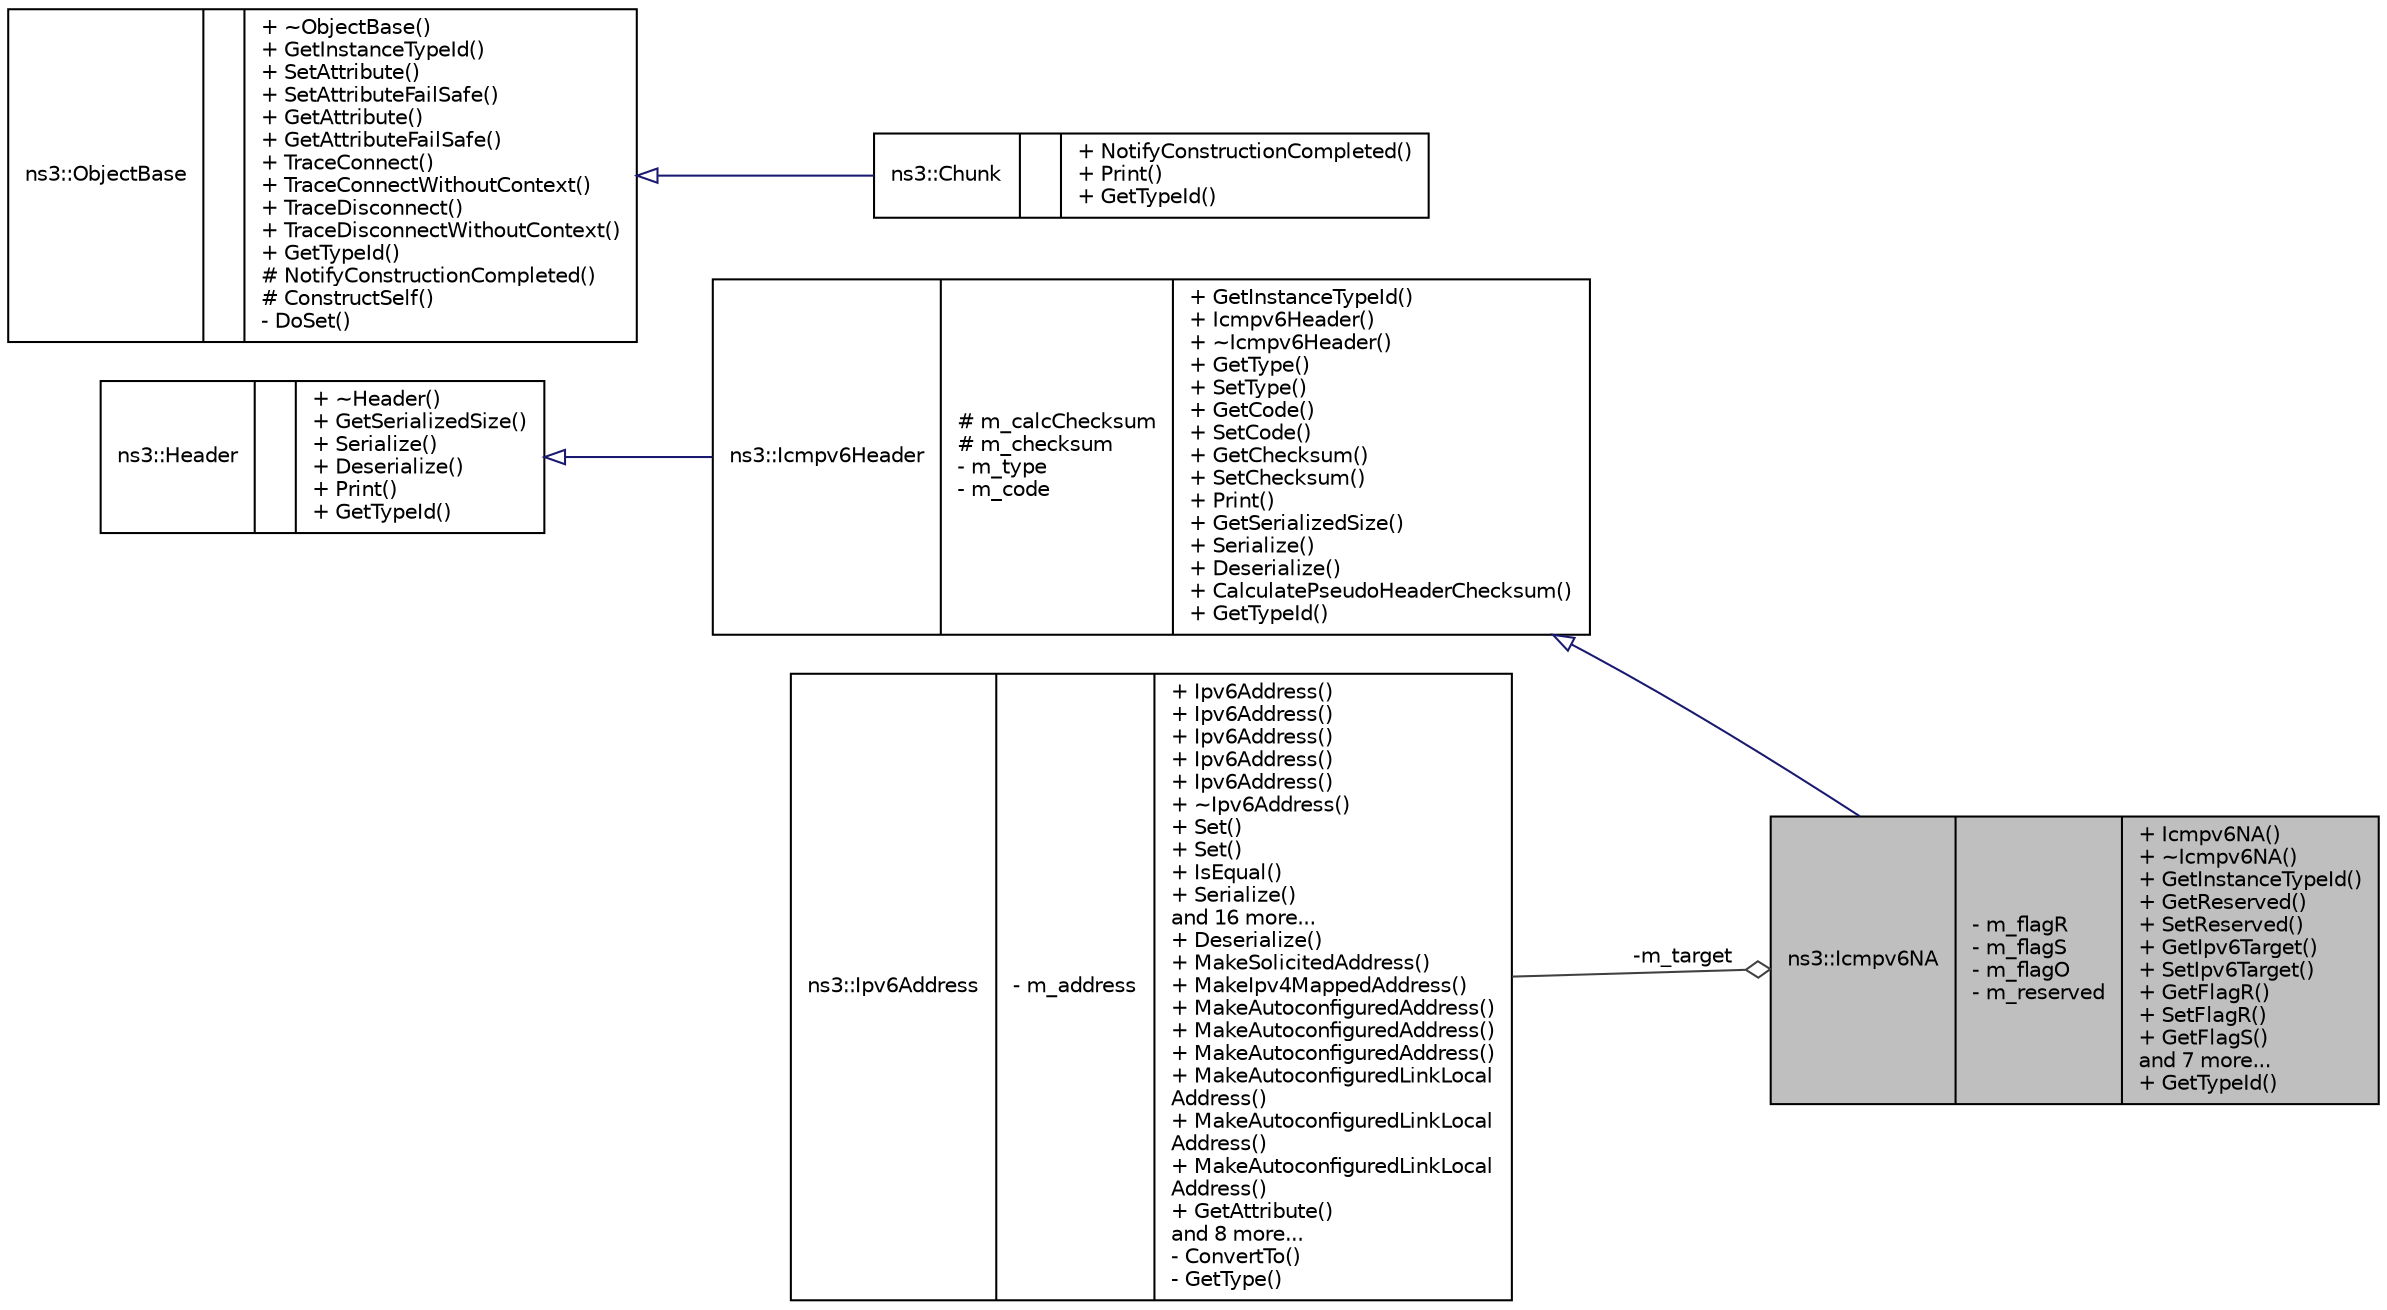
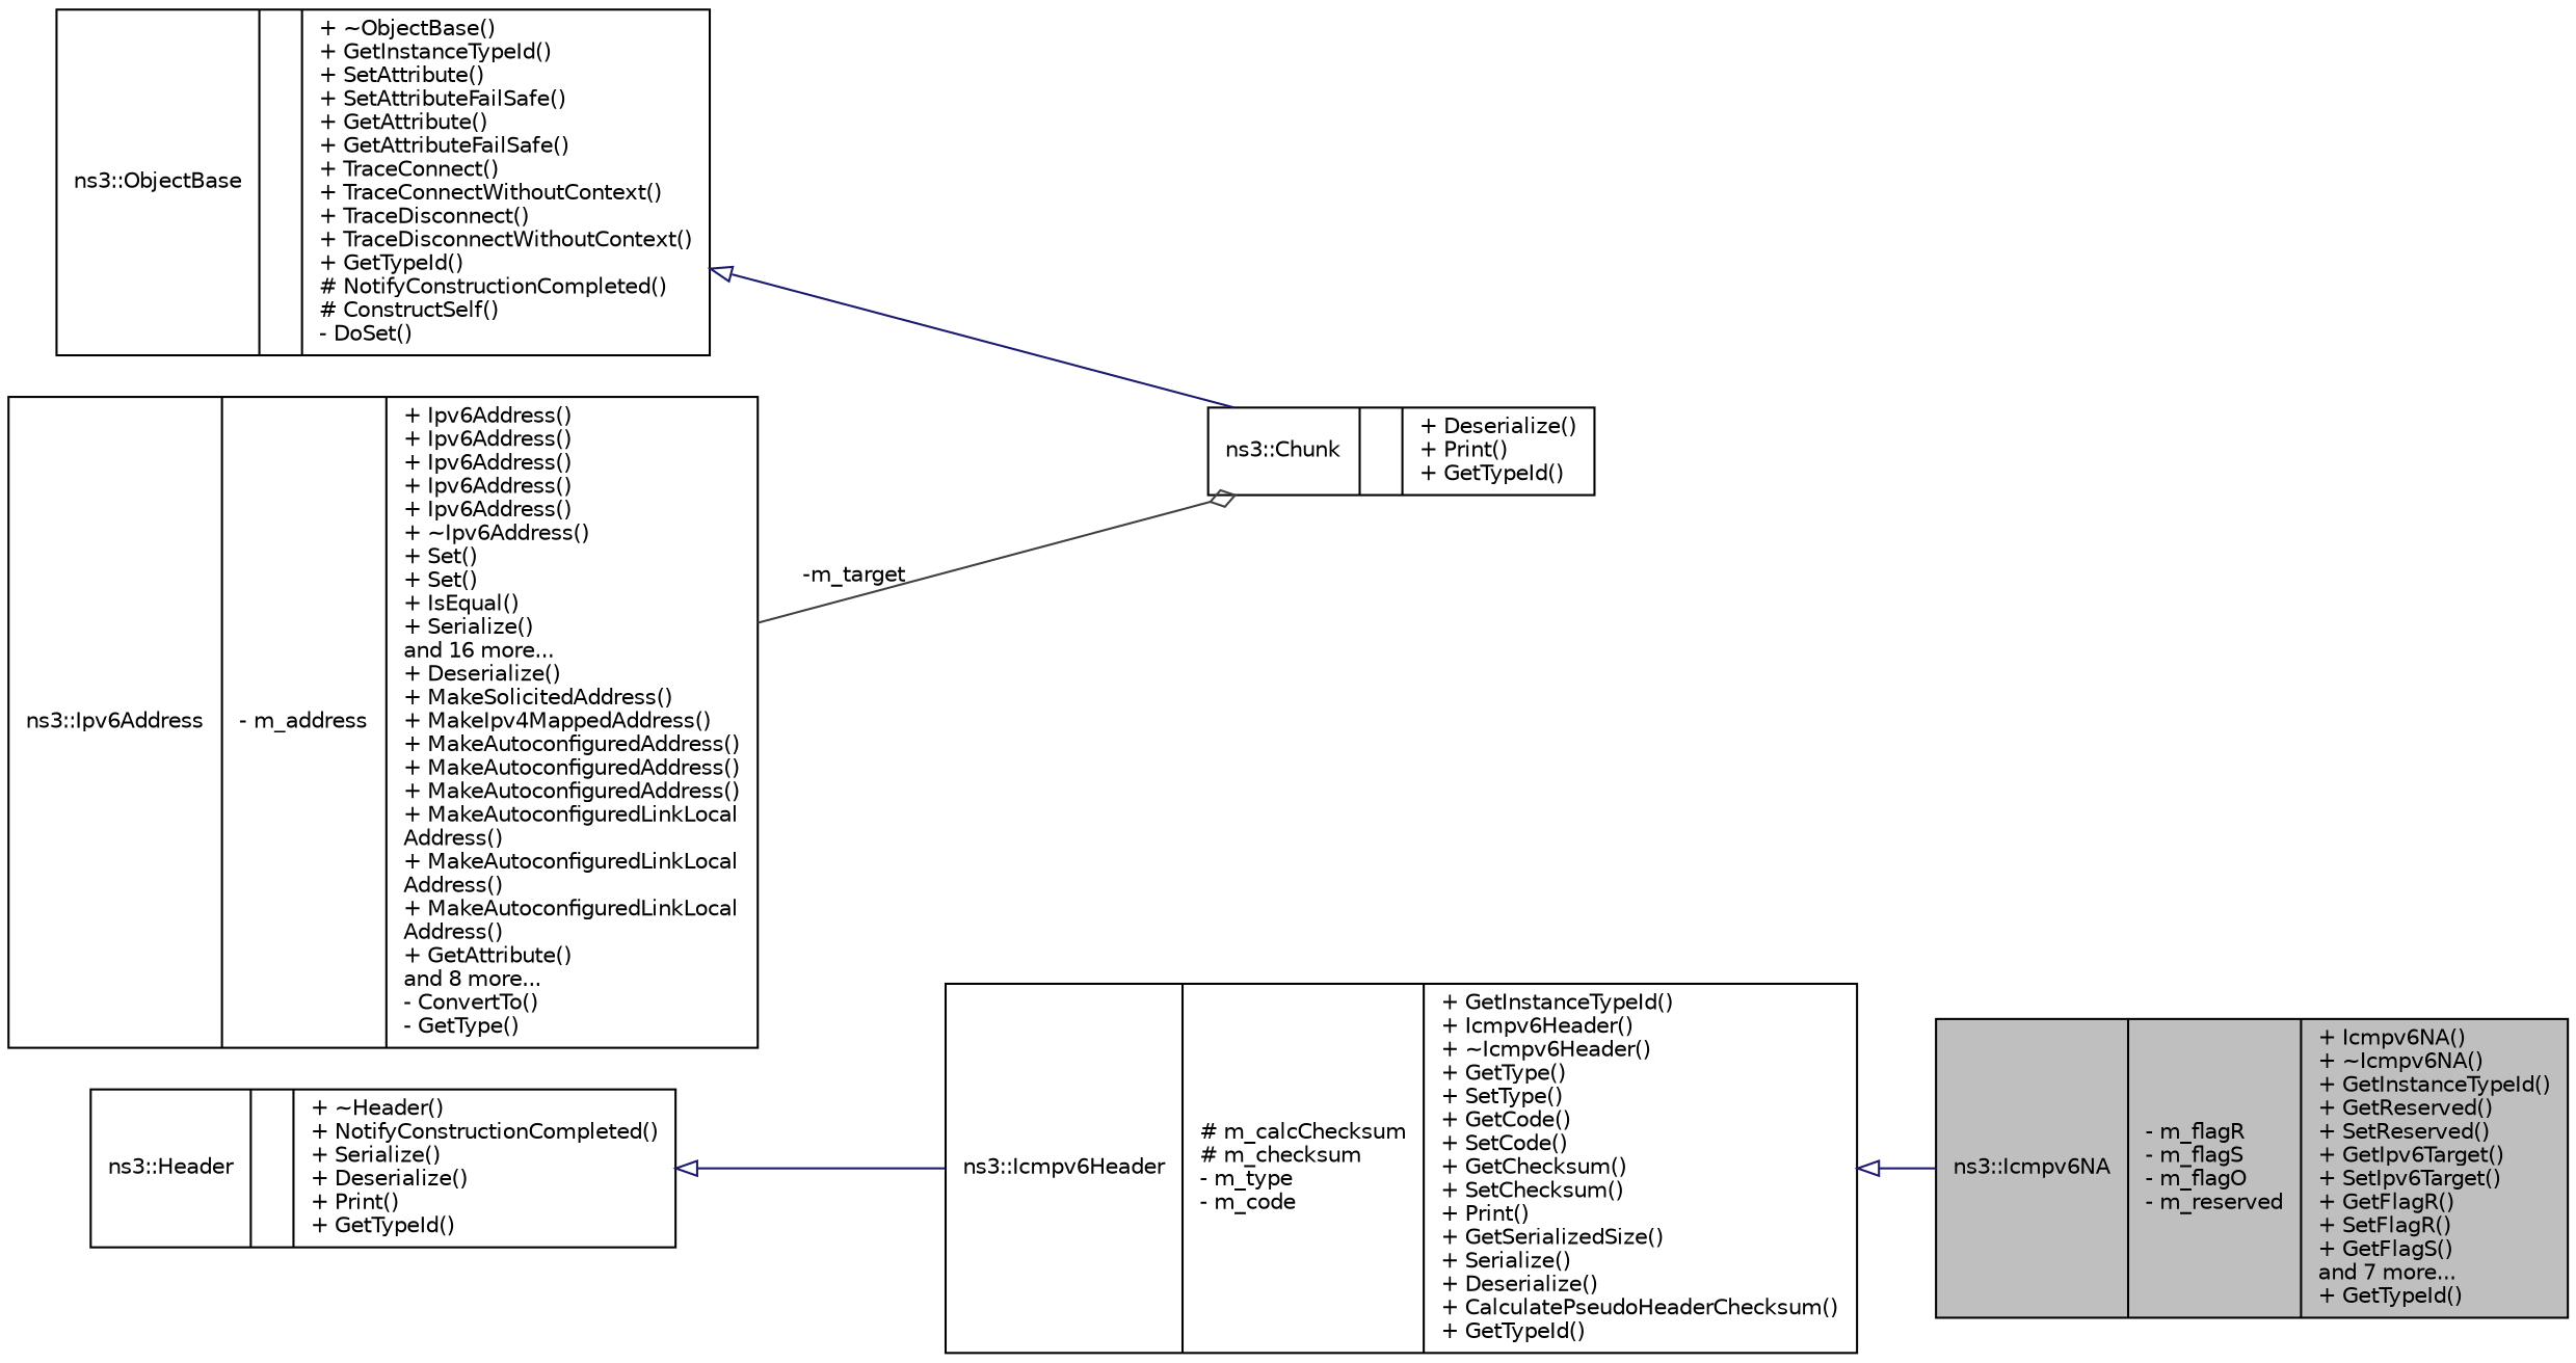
  digraph {
    rankdir=LR
    node [color=black fillcolor=white fontname=Helvetica fontsize=10 shape=record style=filled]
    edge [arrowtail=onormal color=midnightblue dir=back fontname=Helvetica fontsize=10 labelfontname=Helvetica labelfontsize=10 style=solid]
    n1 [fillcolor=grey75 fontcolor=black height=0.2 label="{ns3::Icmpv6NA\n|- m_flagR\l- m_flagS\l- m_flagO\l- m_reserved\l|+ Icmpv6NA()\l+ ~Icmpv6NA()\l+ GetInstanceTypeId()\l+ GetReserved()\l+ SetReserved()\l+ GetIpv6Target()\l+ SetIpv6Target()\l+ GetFlagR()\l+ SetFlagR()\l+ GetFlagS()\land 7 more...\l+ GetTypeId()\l}" width=0.4]
    n2 [height=0.2 label="{ns3::Icmpv6Header\n|# m_calcChecksum\l# m_checksum\l- m_type\l- m_code\l|+ GetInstanceTypeId()\l+ Icmpv6Header()\l+ ~Icmpv6Header()\l+ GetType()\l+ SetType()\l+ GetCode()\l+ SetCode()\l+ GetChecksum()\l+ SetChecksum()\l+ Print()\l+ GetSerializedSize()\l+ Serialize()\l+ Deserialize()\l+ CalculatePseudoHeaderChecksum()\l+ GetTypeId()\l}" width=0.4]
-   n3 [height=0.2 label="{ns3::Header\n||+ ~Header()\l+ GetSerializedSize()\l+ Serialize()\l+ Deserialize()\l+ Print()\l+ GetTypeId()\l}" width=0.4]
-   n4 [height=0.2 label="{ns3::Chunk\n||+ NotifyConstructionCompleted()\l+ Print()\l+ GetTypeId()\l}" width=0.4]
+   n3 [height=0.2 label="{ns3::Header\n||+ ~Header()\l+ NotifyConstructionCompleted()\l+ Serialize()\l+ Deserialize()\l+ Print()\l+ GetTypeId()\l}" width=0.4]
+   n4 [height=0.2 label="{ns3::Chunk\n||+ Deserialize()\l+ Print()\l+ GetTypeId()\l}" width=0.4]
    n5 [height=0.2 label="{ns3::ObjectBase\n||+ ~ObjectBase()\l+ GetInstanceTypeId()\l+ SetAttribute()\l+ SetAttributeFailSafe()\l+ GetAttribute()\l+ GetAttributeFailSafe()\l+ TraceConnect()\l+ TraceConnectWithoutContext()\l+ TraceDisconnect()\l+ TraceDisconnectWithoutContext()\l+ GetTypeId()\l# NotifyConstructionCompleted()\l# ConstructSelf()\l- DoSet()\l}" width=0.4]
    n6 [height=0.2 label="{ns3::Ipv6Address\n|- m_address\l|+ Ipv6Address()\l+ Ipv6Address()\l+ Ipv6Address()\l+ Ipv6Address()\l+ Ipv6Address()\l+ ~Ipv6Address()\l+ Set()\l+ Set()\l+ IsEqual()\l+ Serialize()\land 16 more...\l+ Deserialize()\l+ MakeSolicitedAddress()\l+ MakeIpv4MappedAddress()\l+ MakeAutoconfiguredAddress()\l+ MakeAutoconfiguredAddress()\l+ MakeAutoconfiguredAddress()\l+ MakeAutoconfiguredLinkLocal\lAddress()\l+ MakeAutoconfiguredLinkLocal\lAddress()\l+ MakeAutoconfiguredLinkLocal\lAddress()\l+ GetAttribute()\land 8 more...\l- ConvertTo()\l- GetType()\l}" width=0.4]
    n2 -> n1
    n3 -> n2
    n5 -> n4
-   n6 -> n1 [arrowhead=odiamond color=grey25 label=" -m_target" arrowtail="" dir=""]
+   n6 -> n4 [arrowhead=odiamond color=grey25 label=" -m_target" arrowtail="" dir=""]
  }
